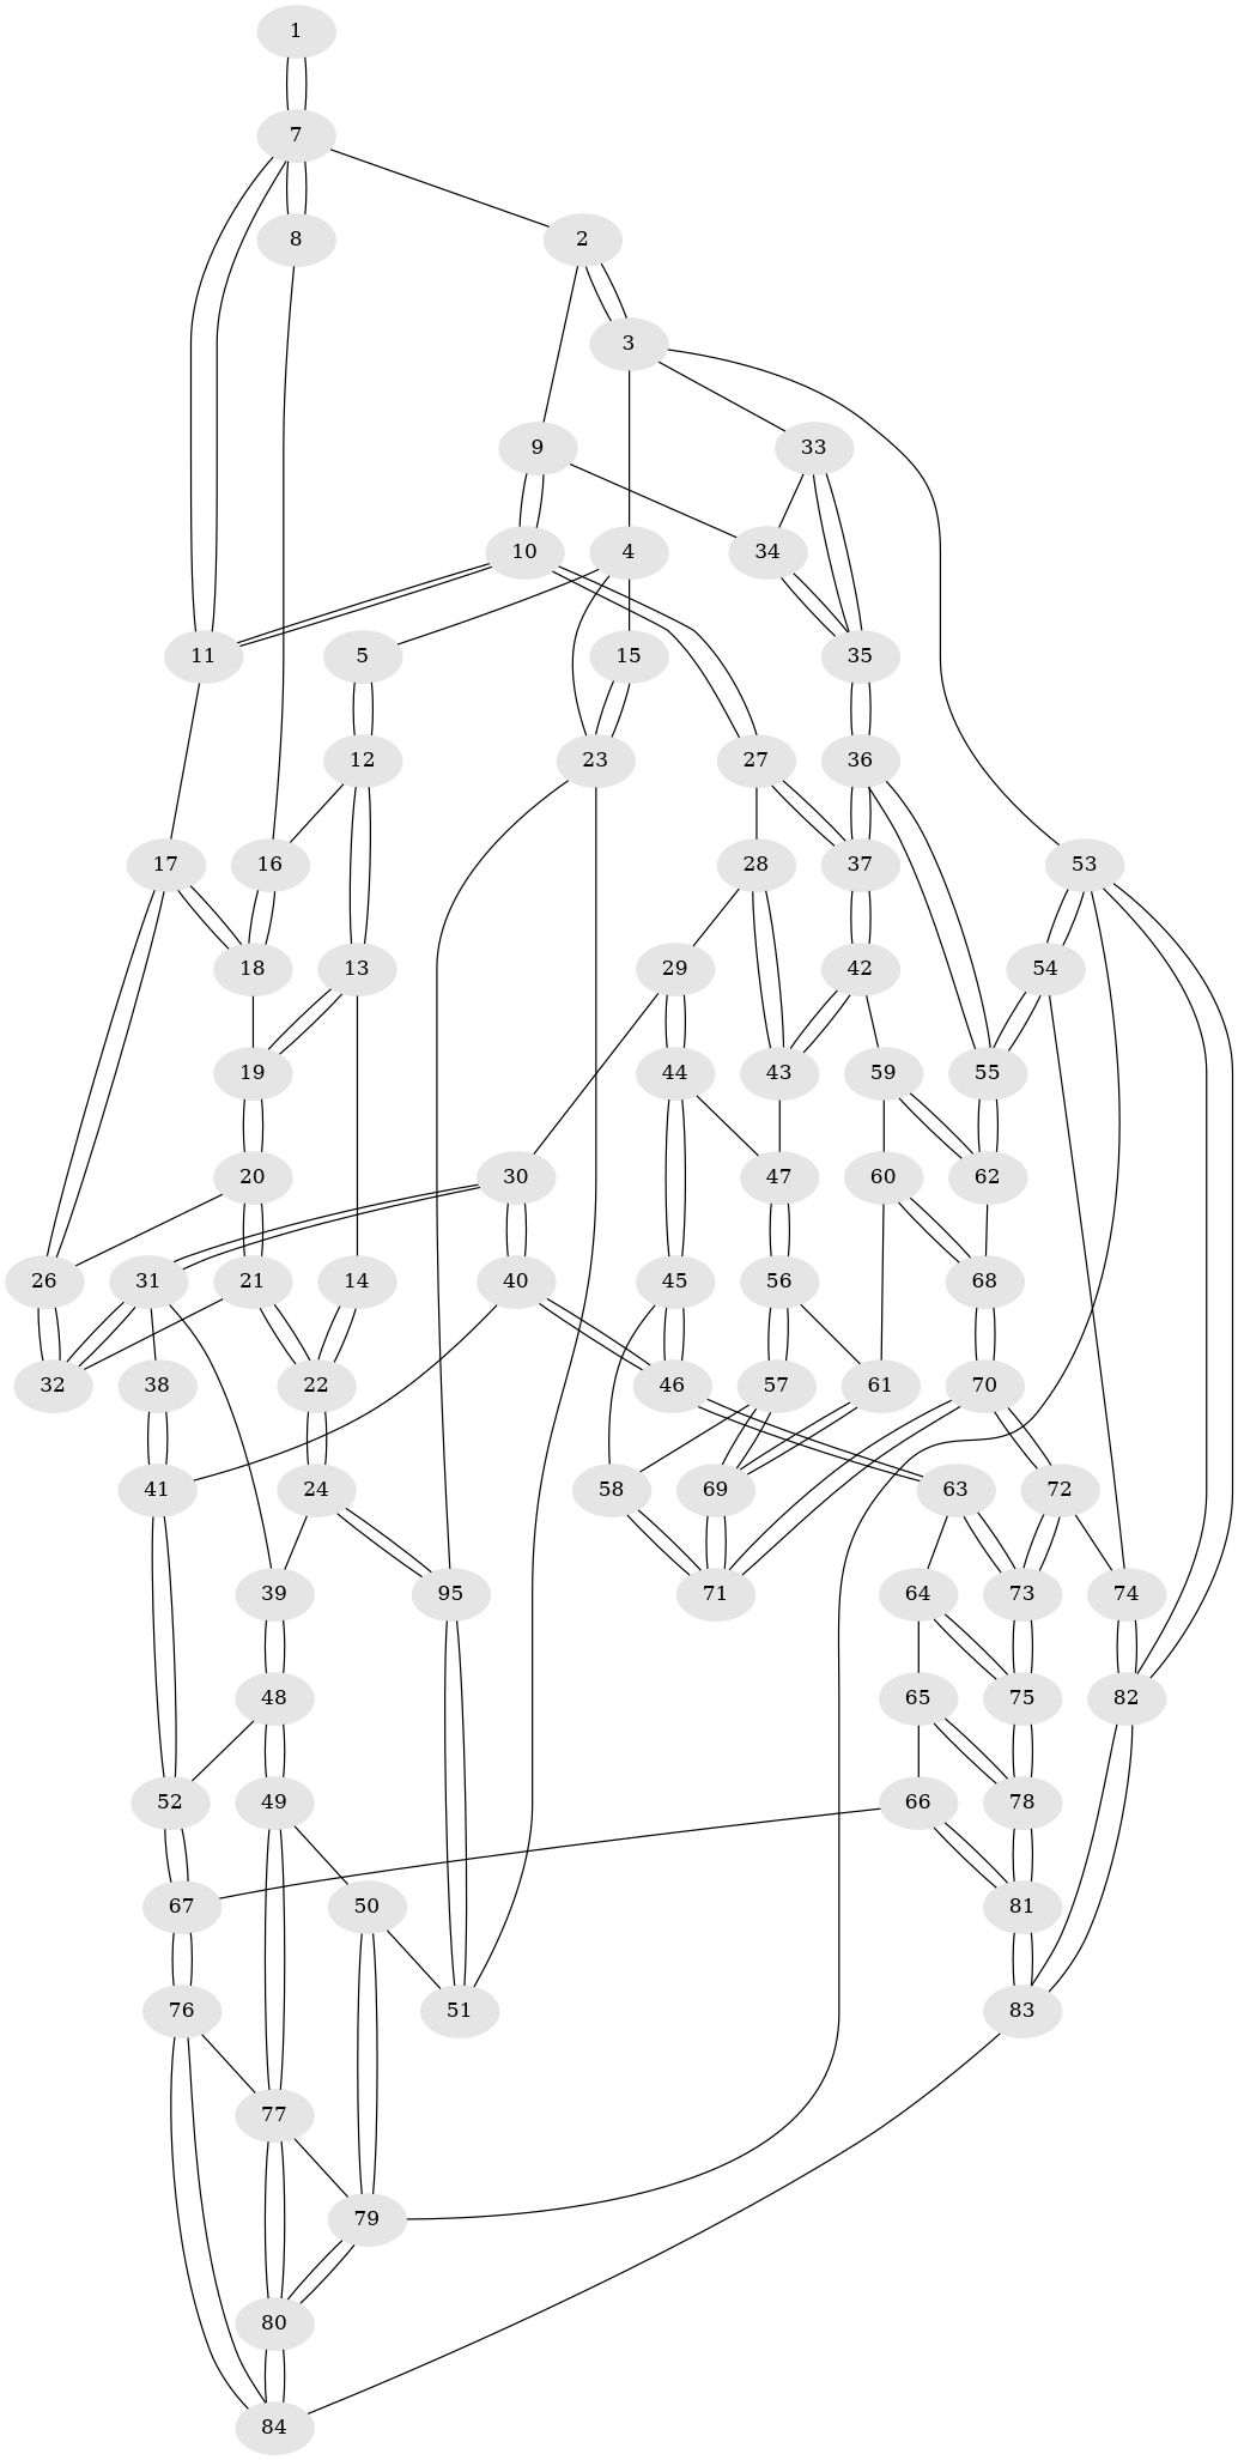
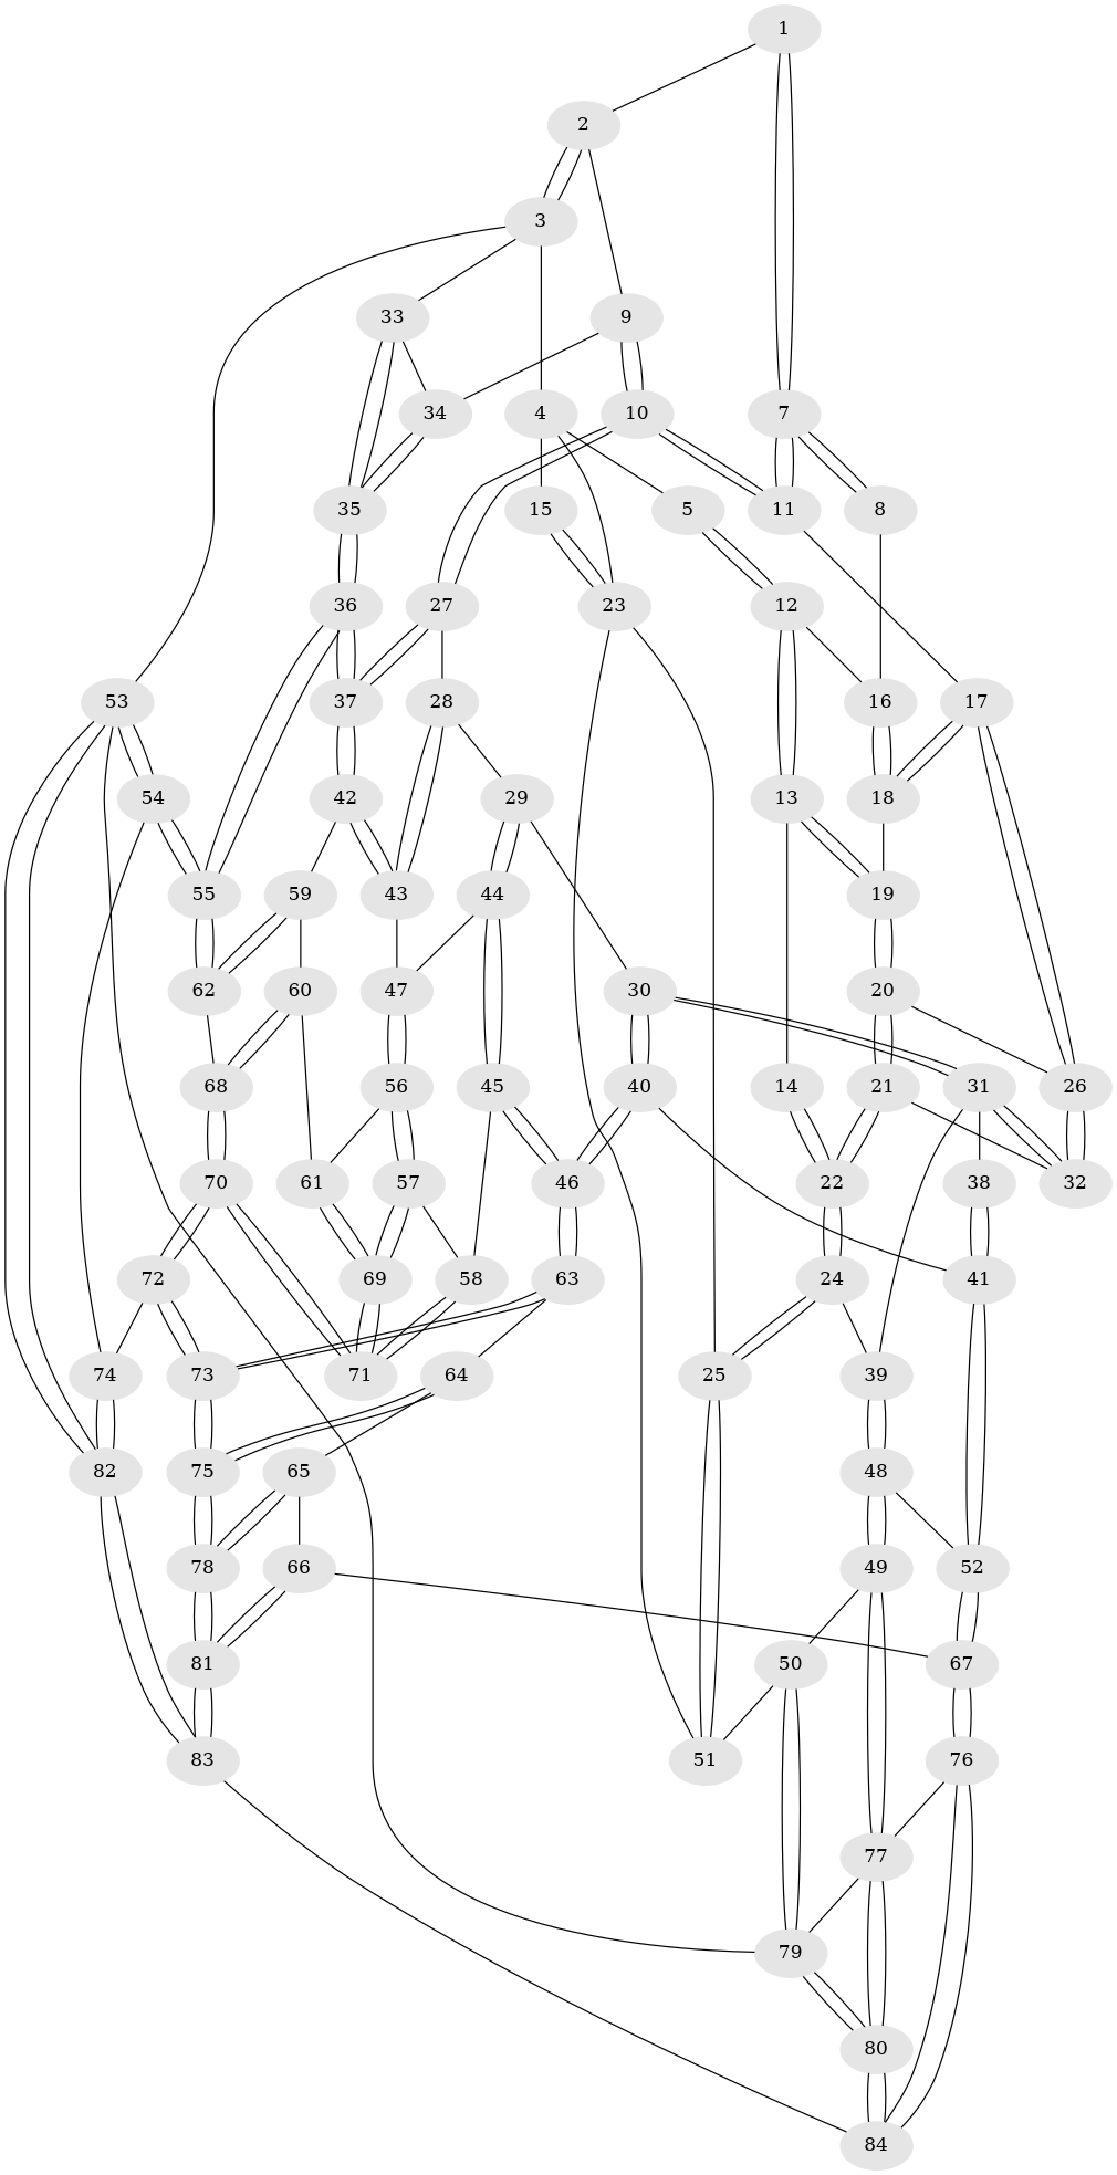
  graph {
    node [color=gray90 style=filled]
    1
    2
    7
    3
    9
    8
    11
    4
    33
    53
    10
    34
    5
    15
    23
    35
    79
    54
    82
    12
-   25 [label=95]
+   25
    51
    16
    13
    17
    18
    27
    28
    37
    26
    14
    19
    22
    20
    24
    32
    21
    39
    48
    29
    43
    42
    30
    44
    47
    31
    40
    45
    38
    41
    46
    36
    55
    62
    59
    52
    49
    63
    67
    60
    56
    58
    71
    64
    73
    57
    61
    50
    77
    80
    76
    74
    83
    68
    69
    70
    65
    75
    66
    78
    81
    84
    72
-   7 -- 2
+   1 -- 2
    1 -- 7
    1 -- 7
    2 -- 3
    2 -- 3
    2 -- 9
    7 -- 8
    7 -- 8
    7 -- 11
    7 -- 11
    3 -- 4
    3 -- 33
    3 -- 53
    9 -- 10
    9 -- 10
    9 -- 34
    8 -- 16
    11 -- 17
    4 -- 5
    4 -- 15
    4 -- 23
    33 -- 34
    33 -- 35
    33 -- 35
    53 -- 79
    53 -- 54
    53 -- 54
    53 -- 82
    53 -- 82
    10 -- 11
    10 -- 11
    10 -- 27
    10 -- 27
    34 -- 35
    34 -- 35
    5 -- 12
    5 -- 12
    15 -- 23
    15 -- 23
    23 -- 25
    23 -- 51
    35 -- 36
    35 -- 36
    79 -- 80
    79 -- 80
    54 -- 55
    54 -- 55
    54 -- 74
    82 -- 83
    82 -- 83
    12 -- 16
    12 -- 13
    12 -- 13
    25 -- 51
    25 -- 51
    16 -- 18
    16 -- 18
    13 -- 14
    13 -- 19
    13 -- 19
    17 -- 18
    17 -- 18
    17 -- 26
    17 -- 26
    18 -- 19
    27 -- 28
    27 -- 37
    27 -- 37
    28 -- 29
    28 -- 43
    28 -- 43
    37 -- 42
    37 -- 42
    26 -- 32
    26 -- 32
    14 -- 22
    14 -- 22
    19 -- 20
    19 -- 20
    22 -- 24
    22 -- 24
    20 -- 26
    20 -- 21
    20 -- 21
    24 -- 25
    24 -- 25
    24 -- 39
    21 -- 22
    21 -- 22
    21 -- 32
    39 -- 48
    39 -- 48
    48 -- 52
    48 -- 49
    48 -- 49
    29 -- 30
    29 -- 44
    29 -- 44
    43 -- 47
    42 -- 43
    42 -- 43
    42 -- 59
    30 -- 31
    30 -- 31
    30 -- 40
    30 -- 40
    44 -- 47
    44 -- 45
    44 -- 45
    47 -- 56
    47 -- 56
    31 -- 32
    31 -- 32
    31 -- 39
    31 -- 38
    40 -- 41
    40 -- 46
    40 -- 46
    45 -- 46
    45 -- 46
    45 -- 58
    38 -- 41
    38 -- 41
    41 -- 52
    41 -- 52
    46 -- 63
    46 -- 63
    36 -- 37
    36 -- 37
    36 -- 55
    36 -- 55
    55 -- 62
    55 -- 62
    62 -- 68
    59 -- 62
    59 -- 62
    59 -- 60
    52 -- 67
    52 -- 67
    49 -- 50
    49 -- 77
    49 -- 77
    63 -- 64
    63 -- 73
    63 -- 73
    67 -- 76
    67 -- 76
    60 -- 61
    60 -- 68
    60 -- 68
    56 -- 57
    56 -- 57
    56 -- 61
    58 -- 71
    58 -- 71
    64 -- 65
    64 -- 75
    64 -- 75
    73 -- 75
    73 -- 75
    57 -- 58
    57 -- 69
    57 -- 69
    61 -- 69
    61 -- 69
    50 -- 79
    50 -- 79
    50 -- 51
    77 -- 79
    77 -- 80
    77 -- 80
    80 -- 84
    80 -- 84
    76 -- 77
    76 -- 84
    76 -- 84
    74 -- 82
    74 -- 82
    83 -- 84
    68 -- 70
    68 -- 70
    69 -- 71
    69 -- 71
    70 -- 71
    70 -- 71
    70 -- 72
    70 -- 72
    65 -- 66
    65 -- 78
    65 -- 78
    75 -- 78
    75 -- 78
    66 -- 67
    66 -- 81
    66 -- 81
    78 -- 81
    78 -- 81
    81 -- 83
    81 -- 83
    72 -- 73
    72 -- 73
    72 -- 74
  }
